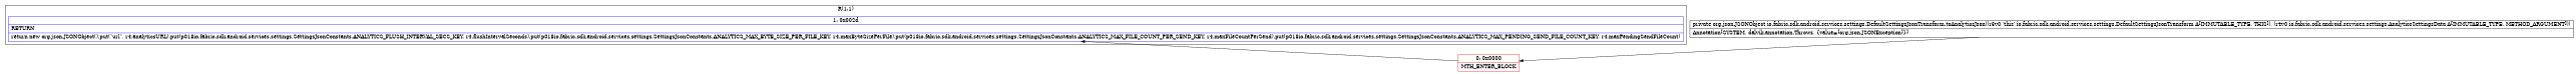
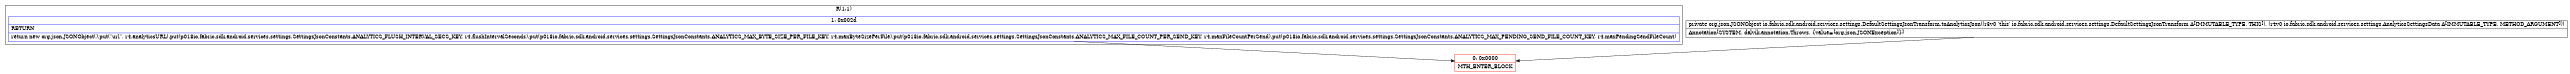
  digraph {
    node [shape=record]
    n1 [color=blue label="{1\:\ 0x002d|RETURN\l|return new org.json.JSONObject().put(\"url\", r4.analyticsURL).put(p018io.fabric.sdk.android.services.settings.SettingsJsonConstants.ANALYTICS_FLUSH_INTERVAL_SECS_KEY, r4.flushIntervalSeconds).put(p018io.fabric.sdk.android.services.settings.SettingsJsonConstants.ANALYTICS_MAX_BYTE_SIZE_PER_FILE_KEY, r4.maxByteSizePerFile).put(p018io.fabric.sdk.android.services.settings.SettingsJsonConstants.ANALYTICS_MAX_FILE_COUNT_PER_SEND_KEY, r4.maxFileCountPerSend).put(p018io.fabric.sdk.android.services.settings.SettingsJsonConstants.ANALYTICS_MAX_PENDING_SEND_FILE_COUNT_KEY, r4.maxPendingSendFileCount)\l}"]
    n2 [color=red label="{0\:\ 0x0000|MTH_ENTER_BLOCK\l}"]
    n3 [label="{private org.json.JSONObject io.fabric.sdk.android.services.settings.DefaultSettingsJsonTransform.toAnalyticsJson((r3v0 'this' io.fabric.sdk.android.services.settings.DefaultSettingsJsonTransform A[IMMUTABLE_TYPE, THIS]), (r4v0 io.fabric.sdk.android.services.settings.AnalyticsSettingsData A[IMMUTABLE_TYPE, METHOD_ARGUMENT]))  | Annotation[SYSTEM, dalvik.annotation.Throws, \{value=[org.json.JSONException]\}]\l}"]
    subgraph cluster_1 {
      label="R(1:1)"
      n1
    }
-   n2 -> n1
+   n1 -> n2
    n3 -> n2
  }
